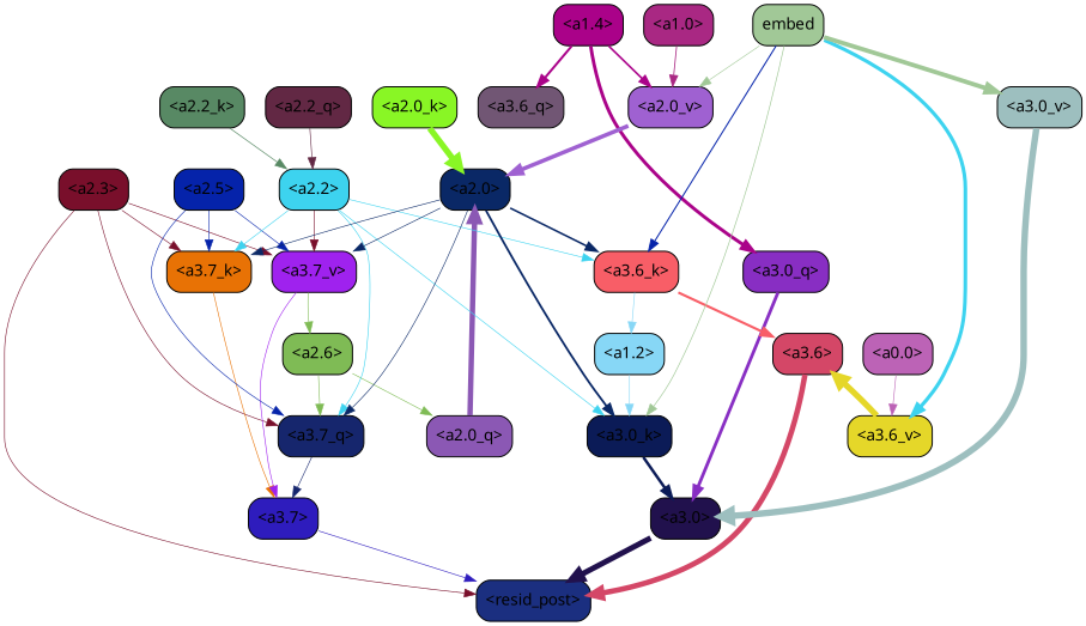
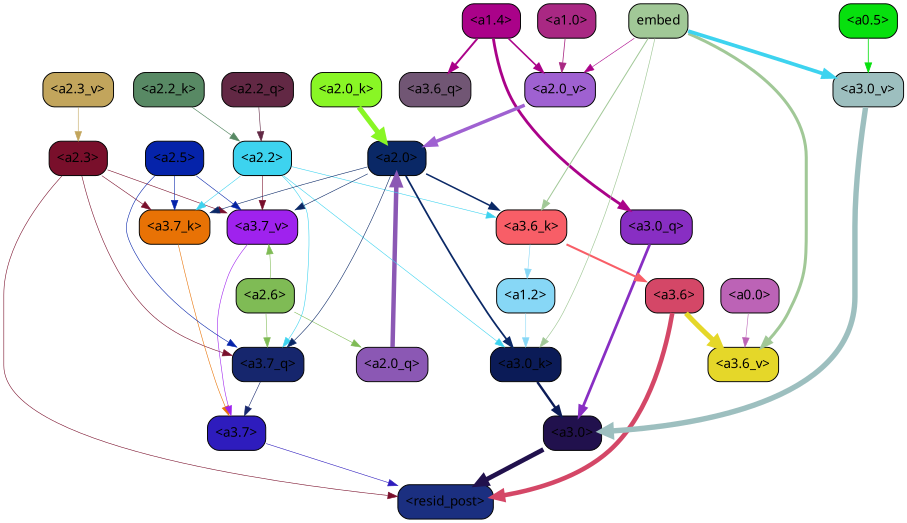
  strict digraph {
    fontname="Noto Sans"
    splines=true
    node [color=black fontname="Noto Sans" shape=box style="filled, rounded"]
    edge [color="#790f2b" fontname="Noto Sans" penwidth=0.6]
    "<a3.7>" [fillcolor="#2e1cbd"]
    "<resid_post>" [fillcolor="#1b2f80"]
    "<a3.6>" [fillcolor="#d44767"]
    "<a3.0>" [fillcolor="#21114d"]
    "<a2.3>" [fillcolor="#790f2b"]
    "<a3.7_q>" [fillcolor="#16266d"]
    "<a3.7_k>" [fillcolor="#e87205"]
    "<a3.7_v>" [fillcolor="#9f22ee"]
    "<a3.6_q>" [fillcolor="#715674"]
    "<a3.0_q>" [fillcolor="#882ec3"]
    "<a3.6_k>" [fillcolor="#f85e67"]
    "<a1.2>" [fillcolor="#87d7f6"]
    "<a3.0_k>" [fillcolor="#0b1b57"]
    "<a3.6_v>" [fillcolor="#e5d729"]
    "<a3.0_v>" [fillcolor="#9dbfbf"]
    "<a2.6>" [fillcolor="#7fbb55"]
    "<a2.0_q>" [fillcolor="#8b58b4"]
    "<a2.5>" [fillcolor="#0523aa"]
    "<a2.2>" [fillcolor="#3dd3ef"]
    "<a2.0>" [fillcolor="#0a2866"]
    "<a1.4>" [fillcolor="#aa0289"]
    "<a2.0_v>" [fillcolor="#9f61d1"]
    embed [fillcolor="#a1c897"]
+   "<a0.5>" [fillcolor="#07e00e"]
    "<a0.0>" [fillcolor="#bc63b6"]
    "<a2.2_q>" [fillcolor="#622844"]
    "<a2.2_k>" [fillcolor="#588964"]
    "<a2.0_k>" [fillcolor="#89f625"]
+   "<a2.3_v>" [fillcolor="#c2a55c"]
    "<a1.0>" [fillcolor="#a92883"]
    "<a3.7>" -> "<resid_post>" [color="#2e1cbd"]
    "<a3.6>" -> "<resid_post>" [color="#d44767" penwidth=4.751592040061951]
    "<a3.0>" -> "<resid_post>" [color="#21114d" penwidth=4.904066681861877]
    "<a2.3>" -> "<resid_post>"
    "<a2.3>" -> "<a3.7_q>"
    "<a2.3>" -> "<a3.7_k>"
    "<a2.3>" -> "<a3.7_v>"
    "<a3.7_q>" -> "<a3.7>" [color="#16266d"]
    "<a3.7_k>" -> "<a3.7>" [color="#e87205"]
    "<a3.7_v>" -> "<a3.7>" [color="#9f22ee"]
    "<a3.0_q>" -> "<a3.0>" [color="#882ec3" penwidth=2.870753765106201]
    "<a3.6_k>" -> "<a3.6>" [color="#f85e67" penwidth=2.13908451795578]
    "<a3.6_k>" -> "<a1.2>" [color="#87d7f6"]
    "<a1.2>" -> "<a3.0_k>" [color="#87d7f6"]
    "<a3.0_k>" -> "<a3.0>" [color="#0b1b57" penwidth=2.520303964614868]
-   "<a3.6_v>" -> "<a3.6>" [color="#e5d729" penwidth=5.297133803367615]
+   "<a3.6>" -> "<a3.6_v>" [color="#e5d729" penwidth=5.297133803367615]
    "<a3.0_v>" -> "<a3.0>" [color="#9dbfbf" penwidth=5.680712580680847]
    "<a2.6>" -> "<a3.7_q>" [color="#7fbb55"]
-   "<a3.7_v>" -> "<a2.6>" [color="#7fbb55"]
+   "<a2.6>" -> "<a3.7_v>" [color="#7fbb55"]
    "<a2.6>" -> "<a2.0_q>" [color="#7fbb55"]
    "<a2.0_q>" -> "<a2.0>" [color="#8b58b4" penwidth=4.690633252263069]
    "<a2.5>" -> "<a3.7_q>" [color="#0523aa"]
    "<a2.5>" -> "<a3.7_k>" [color="#0523aa"]
    "<a2.5>" -> "<a3.7_v>" [color="#0523aa"]
    "<a2.2>" -> "<a3.7_q>" [color="#3dd3ef"]
    "<a2.2>" -> "<a3.7_k>" [color="#3dd3ef"]
    "<a2.2>" -> "<a3.7_v>"
    "<a2.2>" -> "<a3.6_k>" [color="#3dd3ef"]
    "<a2.2>" -> "<a3.0_k>" [color="#3dd3ef"]
    "<a2.0>" -> "<a3.7_q>" [color="#0a2866"]
    "<a2.0>" -> "<a3.7_k>" [color="#0a2866"]
    "<a2.0>" -> "<a3.7_v>" [color="#0a2866"]
    "<a2.0>" -> "<a3.6_k>" [color="#0a2866" penwidth=1.5897698998451233]
    "<a2.0>" -> "<a3.0_k>" [color="#0a2866" penwidth=1.8405593037605286]
    "<a1.4>" -> "<a3.6_q>" [color="#aa0289" penwidth=2.038943290710449]
    "<a1.4>" -> "<a3.0_q>" [color="#aa0289" penwidth=2.9756359085440636]
    "<a1.4>" -> "<a2.0_v>" [color="#aa0289" penwidth=1.6503054380882531]
    "<a2.0_v>" -> "<a2.0>" [color="#9f61d1" penwidth=3.5938978791236877]
-   embed -> "<a3.6_k>" [color="#0523aa" penwidth=1.046662151813507]
+   embed -> "<a3.6_k>" [color="#a1c897" penwidth=1.046662151813507]
    embed -> "<a3.0_k>" [color="#a1c897" penwidth=0.6800519227981567]
-   embed -> "<a3.6_v>" [color="#3dd3ef" penwidth=3.1840110421180725]
-   embed -> "<a3.0_v>" [color="#a1c897" penwidth=3.9005755856633186]
-   embed -> "<a2.0_v>" [color="#a1c897"]
+   embed -> "<a3.6_v>" [color="#a1c897" penwidth=3.1840110421180725]
+   embed -> "<a3.0_v>" [color="#3dd3ef" penwidth=3.9005755856633186]
+   embed -> "<a2.0_v>" [color="#aa0289"]
+   "<a0.5>" -> "<a3.0_v>" [color="#07e00e" penwidth=0.8493617177009583]
    "<a0.0>" -> "<a3.6_v>" [color="#bc63b6"]
    "<a2.2_q>" -> "<a2.2>" [color="#622844" penwidth=0.6160273104906082]
    "<a2.2_k>" -> "<a2.2>" [color="#588964" penwidth=0.6862771511077881]
    "<a2.0_k>" -> "<a2.0>" [color="#89f625" penwidth=5.3401959836483]
+   "<a2.3_v>" -> "<a2.3>" [color="#c2a55c"]
    "<a1.0>" -> "<a2.0_v>" [color="#a92883" penwidth=0.8279995210468769]
  }
